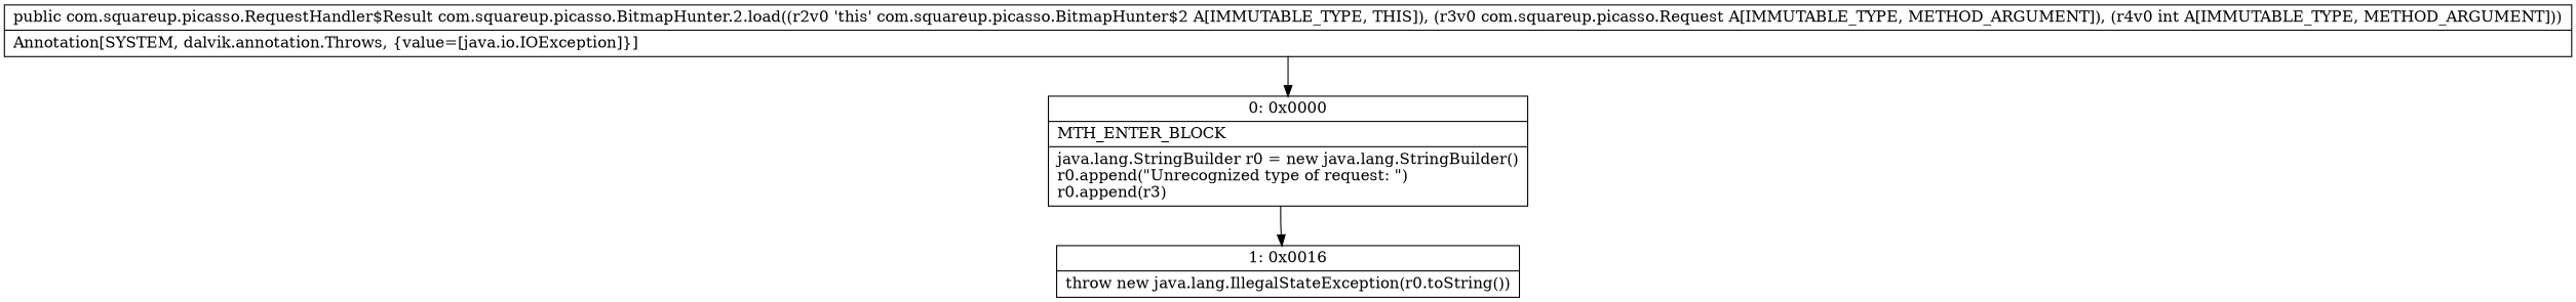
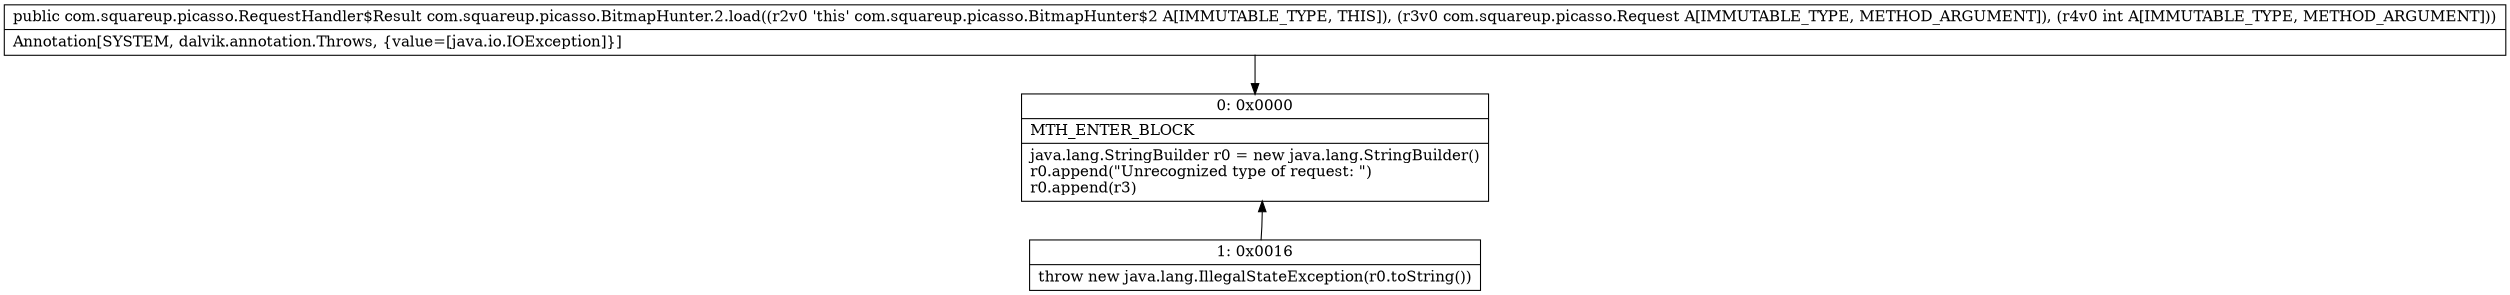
  digraph {
    node [shape=record]
    n1 [label="{0\:\ 0x0000|MTH_ENTER_BLOCK\l|java.lang.StringBuilder r0 = new java.lang.StringBuilder()\lr0.append(\"Unrecognized type of request: \")\lr0.append(r3)\l}"]
    n2 [label="{1\:\ 0x0016|throw new java.lang.IllegalStateException(r0.toString())\l}"]
    n3 [label="{public com.squareup.picasso.RequestHandler$Result com.squareup.picasso.BitmapHunter.2.load((r2v0 'this' com.squareup.picasso.BitmapHunter$2 A[IMMUTABLE_TYPE, THIS]), (r3v0 com.squareup.picasso.Request A[IMMUTABLE_TYPE, METHOD_ARGUMENT]), (r4v0 int A[IMMUTABLE_TYPE, METHOD_ARGUMENT]))  | Annotation[SYSTEM, dalvik.annotation.Throws, \{value=[java.io.IOException]\}]\l}"]
-   n1 -> n2
+   n2 -> n1
    n3 -> n1
  }
